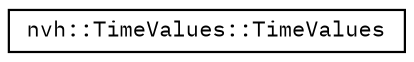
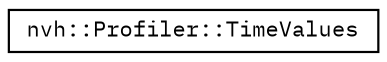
  digraph {
    rankdir=LR
    fontname="IBM Plex Mono"
-   n1 [color=black fillcolor=white fontname="IBM Plex Mono" fontsize=10 height=0.2 label="nvh::TimeValues::TimeValues" shape=record style=filled width=0.4]
+   n1 [color=black fillcolor=white fontname="IBM Plex Mono" fontsize=10 height=0.2 label="nvh::Profiler::TimeValues" shape=record style=filled width=0.4]
  }
